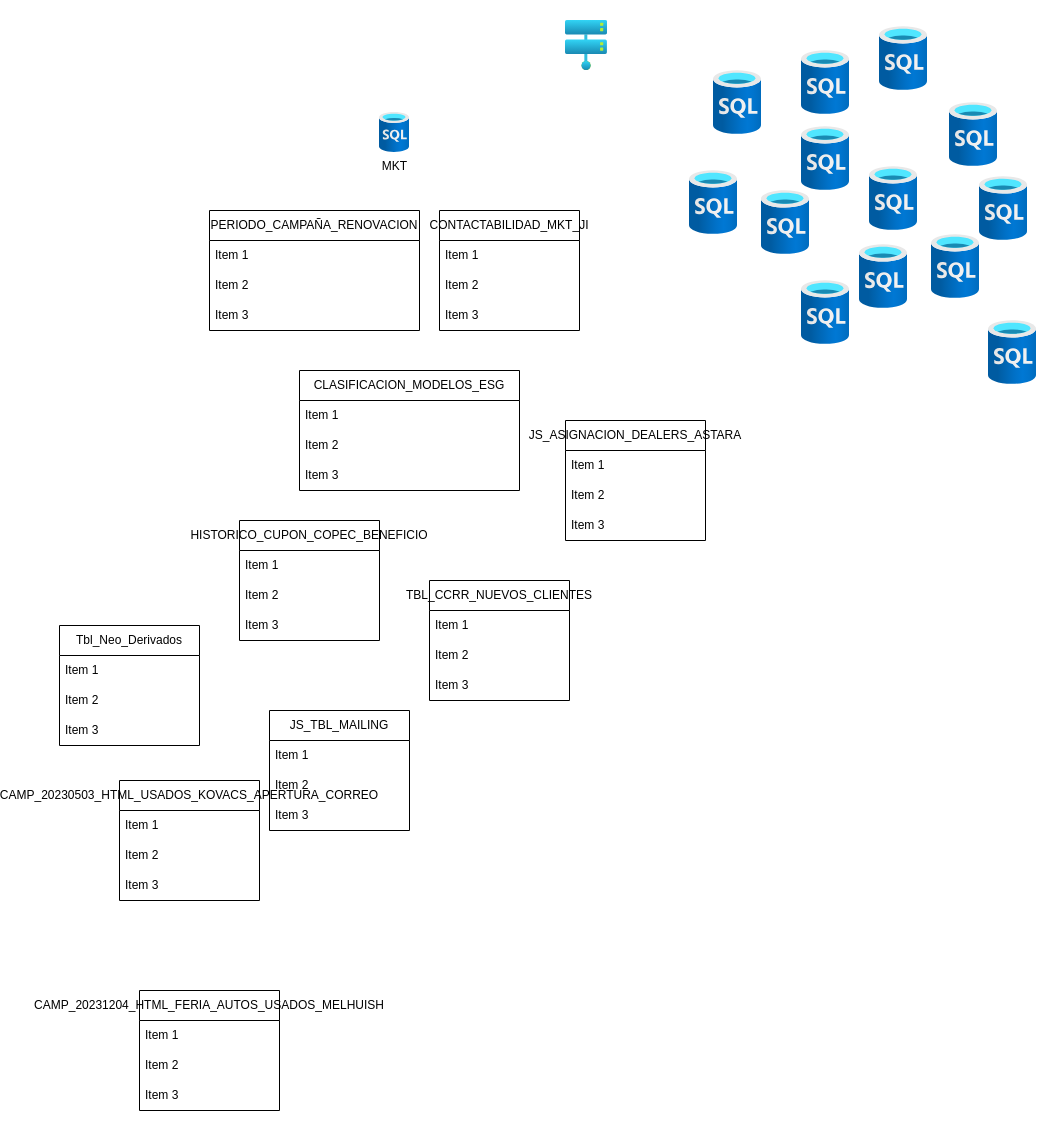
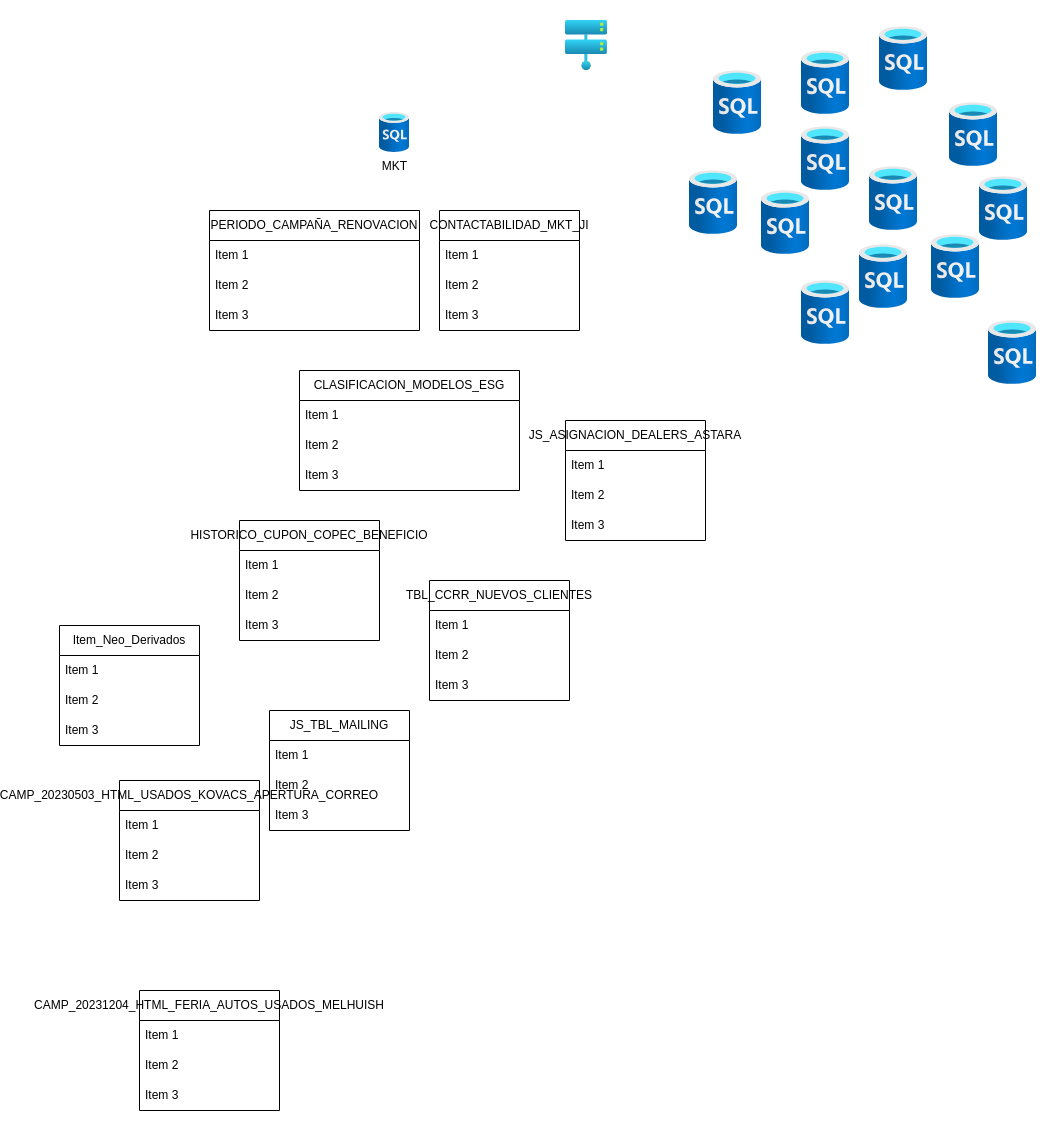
  <mxCell id="0" />
  <mxCell id="1" parent="0" />
  <mxCell id="2" value="" style="image;aspect=fixed;html=1;points=[];align=center;fontSize=12;image=img/lib/azure2/compute/Hosts.svg;" vertex="1" parent="1"><mxGeometry x="526" width="42.06" height="50" as="geometry" y="20" /></mxCell>
  <mxCell id="3" value="MKT" style="image;aspect=fixed;html=1;points=[];align=center;fontSize=12;image=img/lib/azure2/databases/SQL_Database.svg;" vertex="1" parent="1"><mxGeometry x="340" y="112" width="30" height="40" as="geometry" /></mxCell>
  <mxCell id="4" value="" style="image;aspect=fixed;html=1;points=[];align=center;fontSize=12;image=img/lib/azure2/databases/SQL_Database.svg;" vertex="1" parent="1"><mxGeometry x="650" y="170" width="48" height="64" as="geometry" /></mxCell>
  <mxCell id="5" value="" style="image;aspect=fixed;html=1;points=[];align=center;fontSize=12;image=img/lib/azure2/databases/SQL_Database.svg;" vertex="1" parent="1"><mxGeometry x="722" y="190" width="48" height="64" as="geometry" /></mxCell>
  <mxCell id="6" value="" style="image;aspect=fixed;html=1;points=[];align=center;fontSize=12;image=img/lib/azure2/databases/SQL_Database.svg;" vertex="1" parent="1"><mxGeometry x="762" y="280" width="48" height="64" as="geometry" /></mxCell>
  <mxCell id="7" value="" style="image;aspect=fixed;html=1;points=[];align=center;fontSize=12;image=img/lib/azure2/databases/SQL_Database.svg;" vertex="1" parent="1"><mxGeometry x="820" y="244" width="48" height="64" as="geometry" /></mxCell>
  <mxCell id="8" value="" style="image;aspect=fixed;html=1;points=[];align=center;fontSize=12;image=img/lib/azure2/databases/SQL_Database.svg;" vertex="1" parent="1"><mxGeometry x="762" y="126" width="48" height="64" as="geometry" /></mxCell>
  <mxCell id="9" value="" style="image;aspect=fixed;html=1;points=[];align=center;fontSize=12;image=img/lib/azure2/databases/SQL_Database.svg;" vertex="1" parent="1"><mxGeometry x="830" y="166" width="48" height="64" as="geometry" /></mxCell>
  <mxCell id="10" value="" style="image;aspect=fixed;html=1;points=[];align=center;fontSize=12;image=img/lib/azure2/databases/SQL_Database.svg;" vertex="1" parent="1"><mxGeometry x="892" y="234" width="48" height="64" as="geometry" /></mxCell>
  <mxCell id="11" value="" style="image;aspect=fixed;html=1;points=[];align=center;fontSize=12;image=img/lib/azure2/databases/SQL_Database.svg;" vertex="1" parent="1"><mxGeometry x="762" y="50" width="48" height="64" as="geometry" /></mxCell>
  <mxCell id="12" value="" style="image;aspect=fixed;html=1;points=[];align=center;fontSize=12;image=img/lib/azure2/databases/SQL_Database.svg;" vertex="1" parent="1"><mxGeometry x="674" y="70" width="48" height="64" as="geometry" /></mxCell>
  <mxCell id="13" value="" style="image;aspect=fixed;html=1;points=[];align=center;fontSize=12;image=img/lib/azure2/databases/SQL_Database.svg;" vertex="1" parent="1"><mxGeometry x="840" y="26" width="48" height="64" as="geometry" /></mxCell>
  <mxCell id="14" value="" style="image;aspect=fixed;html=1;points=[];align=center;fontSize=12;image=img/lib/azure2/databases/SQL_Database.svg;" vertex="1" parent="1"><mxGeometry x="910" y="102" width="48" height="64" as="geometry" /></mxCell>
  <mxCell id="15" value="" style="image;aspect=fixed;html=1;points=[];align=center;fontSize=12;image=img/lib/azure2/databases/SQL_Database.svg;" vertex="1" parent="1"><mxGeometry x="949" y="320" width="48" height="64" as="geometry" /></mxCell>
  <mxCell id="16" value="" style="image;aspect=fixed;html=1;points=[];align=center;fontSize=12;image=img/lib/azure2/databases/SQL_Database.svg;" vertex="1" parent="1"><mxGeometry x="940" y="176" width="48" height="64" as="geometry" /></mxCell>
  <mxCell id="17" value="PERIODO_CAMPAÑA_RENOVACION" style="swimlane;fontStyle=0;childLayout=stackLayout;horizontal=1;startSize=30;horizontalStack=0;resizeParent=1;resizeParentMax=0;resizeLast=0;collapsible=1;marginBottom=0;whiteSpace=wrap;html=1;" vertex="1" parent="1"><mxGeometry y="210" width="210" height="120" as="geometry" x="170" /></mxCell>
  <mxCell id="18" value="Item 1" style="text;strokeColor=none;fillColor=none;align=left;verticalAlign=middle;spacingLeft=4;spacingRight=4;overflow=hidden;points=[[0,0.5],[1,0.5]];portConstraint=eastwest;rotatable=0;whiteSpace=wrap;html=1;" vertex="1" parent="17"><mxGeometry y="30" width="210" height="30" as="geometry" /></mxCell>
  <mxCell id="19" value="Item 2" style="text;strokeColor=none;fillColor=none;align=left;verticalAlign=middle;spacingLeft=4;spacingRight=4;overflow=hidden;points=[[0,0.5],[1,0.5]];portConstraint=eastwest;rotatable=0;whiteSpace=wrap;html=1;" vertex="1" parent="17"><mxGeometry y="60" width="210" height="30" as="geometry" /></mxCell>
  <mxCell id="20" value="Item 3" style="text;strokeColor=none;fillColor=none;align=left;verticalAlign=middle;spacingLeft=4;spacingRight=4;overflow=hidden;points=[[0,0.5],[1,0.5]];portConstraint=eastwest;rotatable=0;whiteSpace=wrap;html=1;" vertex="1" parent="17"><mxGeometry y="90" width="210" height="30" as="geometry" /></mxCell>
  <mxCell id="21" value="CONTACTABILIDAD_MKT_JI" style="swimlane;fontStyle=0;childLayout=stackLayout;horizontal=1;startSize=30;horizontalStack=0;resizeParent=1;resizeParentMax=0;resizeLast=0;collapsible=1;marginBottom=0;whiteSpace=wrap;html=1;" vertex="1" parent="1"><mxGeometry x="400" y="210" width="140" height="120" as="geometry" /></mxCell>
  <mxCell id="22" value="Item 1" style="text;strokeColor=none;fillColor=none;align=left;verticalAlign=middle;spacingLeft=4;spacingRight=4;overflow=hidden;points=[[0,0.5],[1,0.5]];portConstraint=eastwest;rotatable=0;whiteSpace=wrap;html=1;" vertex="1" parent="21"><mxGeometry y="30" width="140" height="30" as="geometry" /></mxCell>
  <mxCell id="23" value="Item 2" style="text;strokeColor=none;fillColor=none;align=left;verticalAlign=middle;spacingLeft=4;spacingRight=4;overflow=hidden;points=[[0,0.5],[1,0.5]];portConstraint=eastwest;rotatable=0;whiteSpace=wrap;html=1;" vertex="1" parent="21"><mxGeometry y="60" width="140" height="30" as="geometry" /></mxCell>
  <mxCell id="24" value="Item 3" style="text;strokeColor=none;fillColor=none;align=left;verticalAlign=middle;spacingLeft=4;spacingRight=4;overflow=hidden;points=[[0,0.5],[1,0.5]];portConstraint=eastwest;rotatable=0;whiteSpace=wrap;html=1;" vertex="1" parent="21"><mxGeometry y="90" width="140" height="30" as="geometry" /></mxCell>
  <mxCell id="25" value="CLASIFICACION_MODELOS_ESG" style="swimlane;fontStyle=0;childLayout=stackLayout;horizontal=1;startSize=30;horizontalStack=0;resizeParent=1;resizeParentMax=0;resizeLast=0;collapsible=1;marginBottom=0;whiteSpace=wrap;html=1;" vertex="1" parent="1"><mxGeometry x="260" y="370" width="220" height="120" as="geometry" /></mxCell>
  <mxCell id="26" value="Item 1" style="text;strokeColor=none;fillColor=none;align=left;verticalAlign=middle;spacingLeft=4;spacingRight=4;overflow=hidden;points=[[0,0.5],[1,0.5]];portConstraint=eastwest;rotatable=0;whiteSpace=wrap;html=1;" vertex="1" parent="25"><mxGeometry y="30" width="220" height="30" as="geometry" /></mxCell>
  <mxCell id="27" value="Item 2" style="text;strokeColor=none;fillColor=none;align=left;verticalAlign=middle;spacingLeft=4;spacingRight=4;overflow=hidden;points=[[0,0.5],[1,0.5]];portConstraint=eastwest;rotatable=0;whiteSpace=wrap;html=1;" vertex="1" parent="25"><mxGeometry y="60" width="220" height="30" as="geometry" /></mxCell>
  <mxCell id="28" value="Item 3" style="text;strokeColor=none;fillColor=none;align=left;verticalAlign=middle;spacingLeft=4;spacingRight=4;overflow=hidden;points=[[0,0.5],[1,0.5]];portConstraint=eastwest;rotatable=0;whiteSpace=wrap;html=1;" vertex="1" parent="25"><mxGeometry y="90" width="220" height="30" as="geometry" /></mxCell>
  <mxCell id="29" value="JS_ASIGNACION_DEALERS_ASTARA" style="swimlane;fontStyle=0;childLayout=stackLayout;horizontal=1;startSize=30;horizontalStack=0;resizeParent=1;resizeParentMax=0;resizeLast=0;collapsible=1;marginBottom=0;whiteSpace=wrap;html=1;" vertex="1" parent="1"><mxGeometry x="526" y="420" width="140" height="120" as="geometry" /></mxCell>
  <mxCell id="30" value="Item 1" style="text;strokeColor=none;fillColor=none;align=left;verticalAlign=middle;spacingLeft=4;spacingRight=4;overflow=hidden;points=[[0,0.5],[1,0.5]];portConstraint=eastwest;rotatable=0;whiteSpace=wrap;html=1;" vertex="1" parent="29"><mxGeometry y="30" width="140" height="30" as="geometry" /></mxCell>
  <mxCell id="31" value="Item 2" style="text;strokeColor=none;fillColor=none;align=left;verticalAlign=middle;spacingLeft=4;spacingRight=4;overflow=hidden;points=[[0,0.5],[1,0.5]];portConstraint=eastwest;rotatable=0;whiteSpace=wrap;html=1;" vertex="1" parent="29"><mxGeometry y="60" width="140" height="30" as="geometry" /></mxCell>
  <mxCell id="32" value="Item 3" style="text;strokeColor=none;fillColor=none;align=left;verticalAlign=middle;spacingLeft=4;spacingRight=4;overflow=hidden;points=[[0,0.5],[1,0.5]];portConstraint=eastwest;rotatable=0;whiteSpace=wrap;html=1;" vertex="1" parent="29"><mxGeometry y="90" width="140" height="30" as="geometry" /></mxCell>
  <mxCell id="33" value="HISTORICO_CUPON_COPEC_BENEFICIO" style="swimlane;fontStyle=0;childLayout=stackLayout;horizontal=1;startSize=30;horizontalStack=0;resizeParent=1;resizeParentMax=0;resizeLast=0;collapsible=1;marginBottom=0;whiteSpace=wrap;html=1;" vertex="1" parent="1"><mxGeometry x="200" y="520" width="140" height="120" as="geometry" /></mxCell>
  <mxCell id="34" value="Item 1" style="text;strokeColor=none;fillColor=none;align=left;verticalAlign=middle;spacingLeft=4;spacingRight=4;overflow=hidden;points=[[0,0.5],[1,0.5]];portConstraint=eastwest;rotatable=0;whiteSpace=wrap;html=1;" vertex="1" parent="33"><mxGeometry y="30" width="140" height="30" as="geometry" /></mxCell>
  <mxCell id="35" value="Item 2" style="text;strokeColor=none;fillColor=none;align=left;verticalAlign=middle;spacingLeft=4;spacingRight=4;overflow=hidden;points=[[0,0.5],[1,0.5]];portConstraint=eastwest;rotatable=0;whiteSpace=wrap;html=1;" vertex="1" parent="33"><mxGeometry y="60" width="140" height="30" as="geometry" /></mxCell>
  <mxCell id="36" value="Item 3" style="text;strokeColor=none;fillColor=none;align=left;verticalAlign=middle;spacingLeft=4;spacingRight=4;overflow=hidden;points=[[0,0.5],[1,0.5]];portConstraint=eastwest;rotatable=0;whiteSpace=wrap;html=1;" vertex="1" parent="33"><mxGeometry y="90" width="140" height="30" as="geometry" /></mxCell>
  <mxCell id="37" value="TBL_CCRR_NUEVOS_CLIENTES" style="swimlane;fontStyle=0;childLayout=stackLayout;horizontal=1;startSize=30;horizontalStack=0;resizeParent=1;resizeParentMax=0;resizeLast=0;collapsible=1;marginBottom=0;whiteSpace=wrap;html=1;" vertex="1" parent="1"><mxGeometry x="390" y="580" width="140" height="120" as="geometry" /></mxCell>
  <mxCell id="38" value="Item 1" style="text;strokeColor=none;fillColor=none;align=left;verticalAlign=middle;spacingLeft=4;spacingRight=4;overflow=hidden;points=[[0,0.5],[1,0.5]];portConstraint=eastwest;rotatable=0;whiteSpace=wrap;html=1;" vertex="1" parent="37"><mxGeometry y="30" width="140" height="30" as="geometry" /></mxCell>
  <mxCell id="39" value="Item 2" style="text;strokeColor=none;fillColor=none;align=left;verticalAlign=middle;spacingLeft=4;spacingRight=4;overflow=hidden;points=[[0,0.5],[1,0.5]];portConstraint=eastwest;rotatable=0;whiteSpace=wrap;html=1;" vertex="1" parent="37"><mxGeometry y="60" width="140" height="30" as="geometry" /></mxCell>
  <mxCell id="40" value="Item 3" style="text;strokeColor=none;fillColor=none;align=left;verticalAlign=middle;spacingLeft=4;spacingRight=4;overflow=hidden;points=[[0,0.5],[1,0.5]];portConstraint=eastwest;rotatable=0;whiteSpace=wrap;html=1;" vertex="1" parent="37"><mxGeometry y="90" width="140" height="30" as="geometry" /></mxCell>
  <mxCell id="41" value="JS_TBL_MAILING" style="swimlane;fontStyle=0;childLayout=stackLayout;horizontal=1;startSize=30;horizontalStack=0;resizeParent=1;resizeParentMax=0;resizeLast=0;collapsible=1;marginBottom=0;whiteSpace=wrap;html=1;" vertex="1" parent="1"><mxGeometry x="230" y="710" width="140" height="120" as="geometry" /></mxCell>
  <mxCell id="42" value="Item 1" style="text;strokeColor=none;fillColor=none;align=left;verticalAlign=middle;spacingLeft=4;spacingRight=4;overflow=hidden;points=[[0,0.5],[1,0.5]];portConstraint=eastwest;rotatable=0;whiteSpace=wrap;html=1;" vertex="1" parent="41"><mxGeometry y="30" width="140" height="30" as="geometry" /></mxCell>
  <mxCell id="43" value="Item 2" style="text;strokeColor=none;fillColor=none;align=left;verticalAlign=middle;spacingLeft=4;spacingRight=4;overflow=hidden;points=[[0,0.5],[1,0.5]];portConstraint=eastwest;rotatable=0;whiteSpace=wrap;html=1;" vertex="1" parent="41"><mxGeometry y="60" width="140" height="30" as="geometry" /></mxCell>
  <mxCell id="44" value="Item 3" style="text;strokeColor=none;fillColor=none;align=left;verticalAlign=middle;spacingLeft=4;spacingRight=4;overflow=hidden;points=[[0,0.5],[1,0.5]];portConstraint=eastwest;rotatable=0;whiteSpace=wrap;html=1;" vertex="1" parent="41"><mxGeometry y="90" width="140" height="30" as="geometry" /></mxCell>
- <mxCell id="45" value="Tbl_Neo_Derivados" style="swimlane;fontStyle=0;childLayout=stackLayout;horizontal=1;startSize=30;horizontalStack=0;resizeParent=1;resizeParentMax=0;resizeLast=0;collapsible=1;marginBottom=0;whiteSpace=wrap;html=1;" vertex="1" parent="1"><mxGeometry x="20" y="625" width="140" height="120" as="geometry" /></mxCell>
+ <mxCell id="45" value="Item_Neo_Derivados" style="swimlane;fontStyle=0;childLayout=stackLayout;horizontal=1;startSize=30;horizontalStack=0;resizeParent=1;resizeParentMax=0;resizeLast=0;collapsible=1;marginBottom=0;whiteSpace=wrap;html=1;" vertex="1" parent="1"><mxGeometry x="20" y="625" width="140" height="120" as="geometry" /></mxCell>
  <mxCell id="46" value="Item 1" style="text;strokeColor=none;fillColor=none;align=left;verticalAlign=middle;spacingLeft=4;spacingRight=4;overflow=hidden;points=[[0,0.5],[1,0.5]];portConstraint=eastwest;rotatable=0;whiteSpace=wrap;html=1;" vertex="1" parent="45"><mxGeometry y="30" width="140" height="30" as="geometry" /></mxCell>
  <mxCell id="47" value="Item 2" style="text;strokeColor=none;fillColor=none;align=left;verticalAlign=middle;spacingLeft=4;spacingRight=4;overflow=hidden;points=[[0,0.5],[1,0.5]];portConstraint=eastwest;rotatable=0;whiteSpace=wrap;html=1;" vertex="1" parent="45"><mxGeometry y="60" width="140" height="30" as="geometry" /></mxCell>
  <mxCell id="48" value="Item 3" style="text;strokeColor=none;fillColor=none;align=left;verticalAlign=middle;spacingLeft=4;spacingRight=4;overflow=hidden;points=[[0,0.5],[1,0.5]];portConstraint=eastwest;rotatable=0;whiteSpace=wrap;html=1;" vertex="1" parent="45"><mxGeometry y="90" width="140" height="30" as="geometry" /></mxCell>
  <mxCell id="49" value="CAMP_20230503_HTML_USADOS_KOVACS_APERTURA_CORREO" style="swimlane;fontStyle=0;childLayout=stackLayout;horizontal=1;startSize=30;horizontalStack=0;resizeParent=1;resizeParentMax=0;resizeLast=0;collapsible=1;marginBottom=0;whiteSpace=wrap;html=1;" vertex="1" parent="1"><mxGeometry x="80" y="780" width="140" height="120" as="geometry" /></mxCell>
  <mxCell id="50" value="Item 1" style="text;strokeColor=none;fillColor=none;align=left;verticalAlign=middle;spacingLeft=4;spacingRight=4;overflow=hidden;points=[[0,0.5],[1,0.5]];portConstraint=eastwest;rotatable=0;whiteSpace=wrap;html=1;" vertex="1" parent="49"><mxGeometry y="30" width="140" height="30" as="geometry" /></mxCell>
  <mxCell id="51" value="Item 2" style="text;strokeColor=none;fillColor=none;align=left;verticalAlign=middle;spacingLeft=4;spacingRight=4;overflow=hidden;points=[[0,0.5],[1,0.5]];portConstraint=eastwest;rotatable=0;whiteSpace=wrap;html=1;" vertex="1" parent="49"><mxGeometry y="60" width="140" height="30" as="geometry" /></mxCell>
  <mxCell id="52" value="Item 3" style="text;strokeColor=none;fillColor=none;align=left;verticalAlign=middle;spacingLeft=4;spacingRight=4;overflow=hidden;points=[[0,0.5],[1,0.5]];portConstraint=eastwest;rotatable=0;whiteSpace=wrap;html=1;" vertex="1" parent="49"><mxGeometry y="90" width="140" height="30" as="geometry" /></mxCell>
  <mxCell id="53" value="CAMP_20231204_HTML_FERIA_AUTOS_USADOS_MELHUISH" style="swimlane;fontStyle=0;childLayout=stackLayout;horizontal=1;startSize=30;horizontalStack=0;resizeParent=1;resizeParentMax=0;resizeLast=0;collapsible=1;marginBottom=0;whiteSpace=wrap;html=1;" vertex="1" parent="1"><mxGeometry x="100" y="990" width="140" height="120" as="geometry" /></mxCell>
  <mxCell id="54" value="Item 1" style="text;strokeColor=none;fillColor=none;align=left;verticalAlign=middle;spacingLeft=4;spacingRight=4;overflow=hidden;points=[[0,0.5],[1,0.5]];portConstraint=eastwest;rotatable=0;whiteSpace=wrap;html=1;" vertex="1" parent="53"><mxGeometry y="30" width="140" height="30" as="geometry" /></mxCell>
  <mxCell id="55" value="Item 2" style="text;strokeColor=none;fillColor=none;align=left;verticalAlign=middle;spacingLeft=4;spacingRight=4;overflow=hidden;points=[[0,0.5],[1,0.5]];portConstraint=eastwest;rotatable=0;whiteSpace=wrap;html=1;" vertex="1" parent="53"><mxGeometry y="60" width="140" height="30" as="geometry" /></mxCell>
  <mxCell id="56" value="Item 3" style="text;strokeColor=none;fillColor=none;align=left;verticalAlign=middle;spacingLeft=4;spacingRight=4;overflow=hidden;points=[[0,0.5],[1,0.5]];portConstraint=eastwest;rotatable=0;whiteSpace=wrap;html=1;" vertex="1" parent="53"><mxGeometry y="90" width="140" height="30" as="geometry" /></mxCell>
